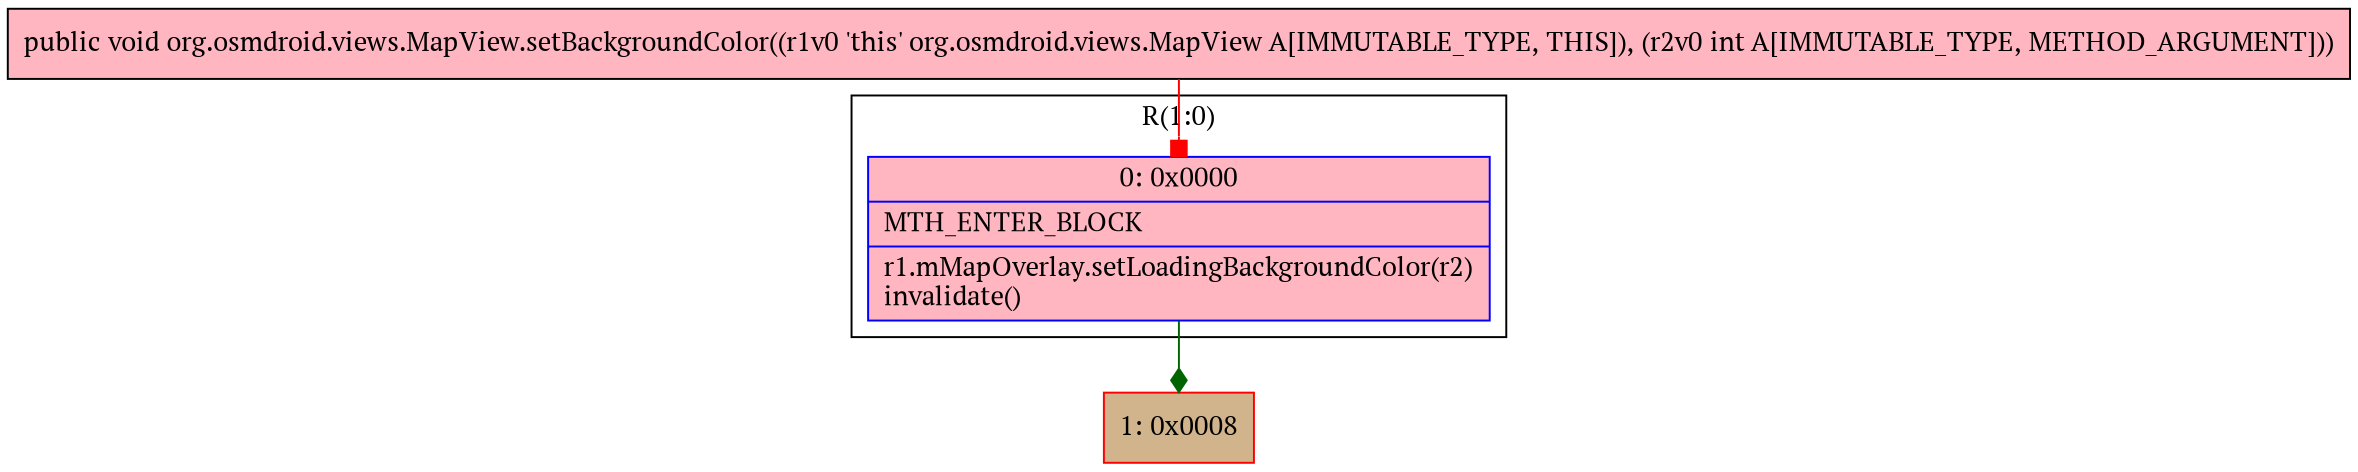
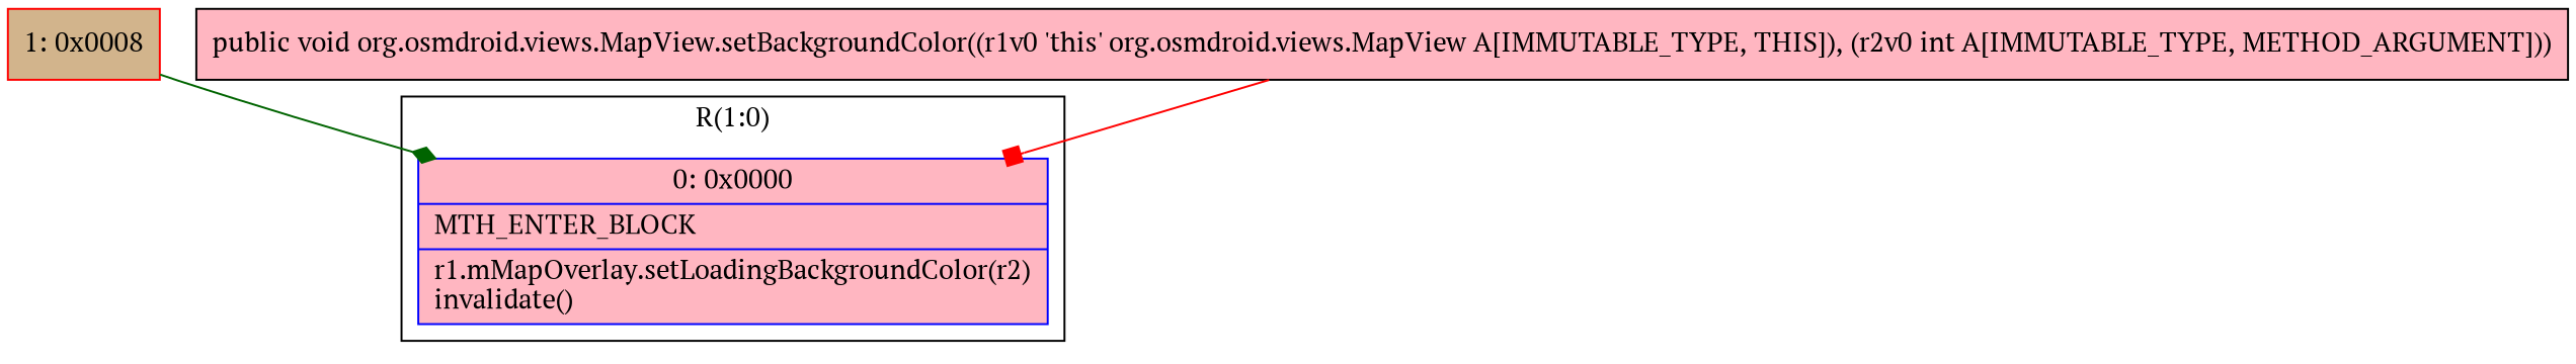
  digraph {
    fontname="PT Serif"
    node [shape=record style=filled fillcolor=lightpink fontname="PT Serif"]
    edge [fontname="PT Serif"]
    n1 [color=blue label="{0\:\ 0x0000|MTH_ENTER_BLOCK\l|r1.mMapOverlay.setLoadingBackgroundColor(r2)\linvalidate()\l}"]
    n2 [color=red label="{1\:\ 0x0008}" fillcolor=tan]
    n3 [label="{public void org.osmdroid.views.MapView.setBackgroundColor((r1v0 'this' org.osmdroid.views.MapView A[IMMUTABLE_TYPE, THIS]), (r2v0 int A[IMMUTABLE_TYPE, METHOD_ARGUMENT])) }"]
    subgraph cluster_1 {
      label="R(1:0)"
      n1
    }
-   n1 -> n2 [color=darkgreen arrowhead=diamond]
+   n2 -> n1 [color=darkgreen arrowhead=diamond]
    n3 -> n1 [color=red arrowhead=box]
  }
